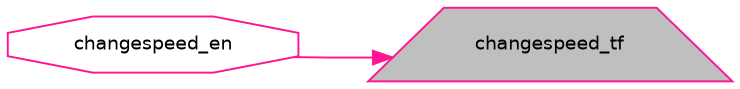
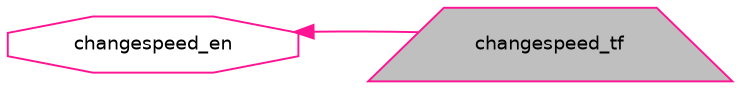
  digraph {
    rankdir=RL
    node [color=deeppink fontname=Helvetica fontsize=10 style=filled]
    n1 [fillcolor=grey75 fontcolor=black height=0.2 label=changespeed_tf shape=trapezium width=0.4]
    n2 [fillcolor=white height=0.2 label=changespeed_en shape=octagon width=0.4]
-   n1 -> n2 [color=deeppink dir=back fontname=Helvetica fontsize=10 labelfontname=Helvetica labelfontsize=10 style=solid]
+   n2 -> n1 [color=deeppink dir=back fontname=Helvetica fontsize=10 labelfontname=Helvetica labelfontsize=10 style=solid]
  }
